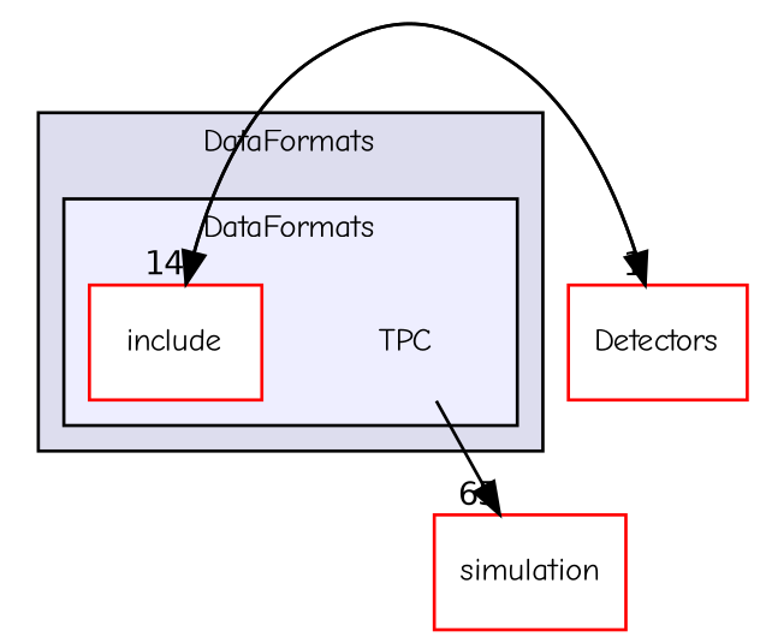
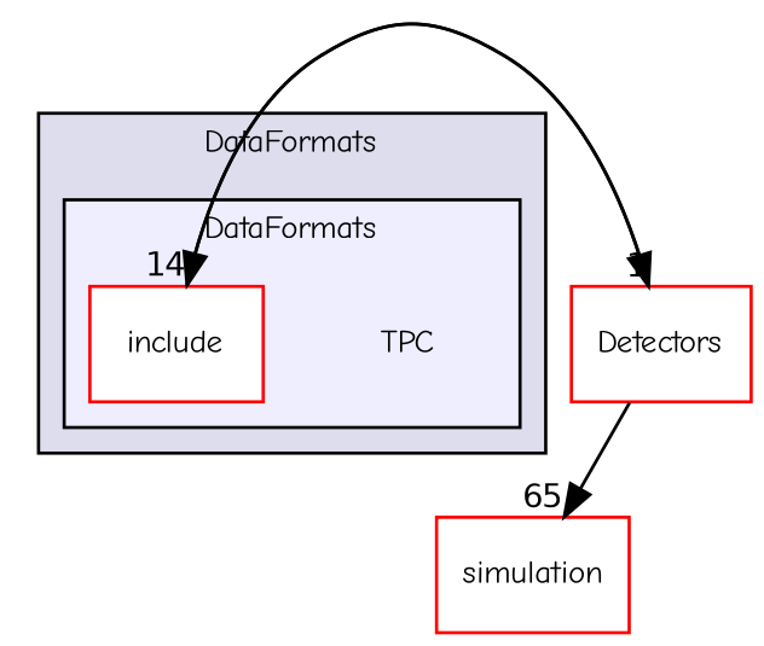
  digraph {
    compound=true
    fontname="Comic Neue"
    node [color=red fontname="Comic Neue" fontsize=10 shape=box]
    edge [fontname="Comic Neue" labeldistance=1.5 labelfontname=Helvetica labelfontsize=10]
    n1 [label=TPC shape=plaintext]
    n2 [fillcolor=white label=include style=filled]
    n3 [label=Detectors]
    n4 [label=simulation]
    subgraph cluster_1 {
      bgcolor="#ddddee"
      fontsize=10
      label=DataFormats
      pencolor=black
      subgraph cluster_2 {
        bgcolor="#eeeeff"
        fontsize=10
        label=DataFormats
        pencolor=black
        n1
        n2
      }
    }
    n2 -> n3 [headlabel=1]
    n3 -> n2 [headlabel=14]
-   n1 -> n4 [headlabel=65]
+   n3 -> n4 [headlabel=65]
  }
